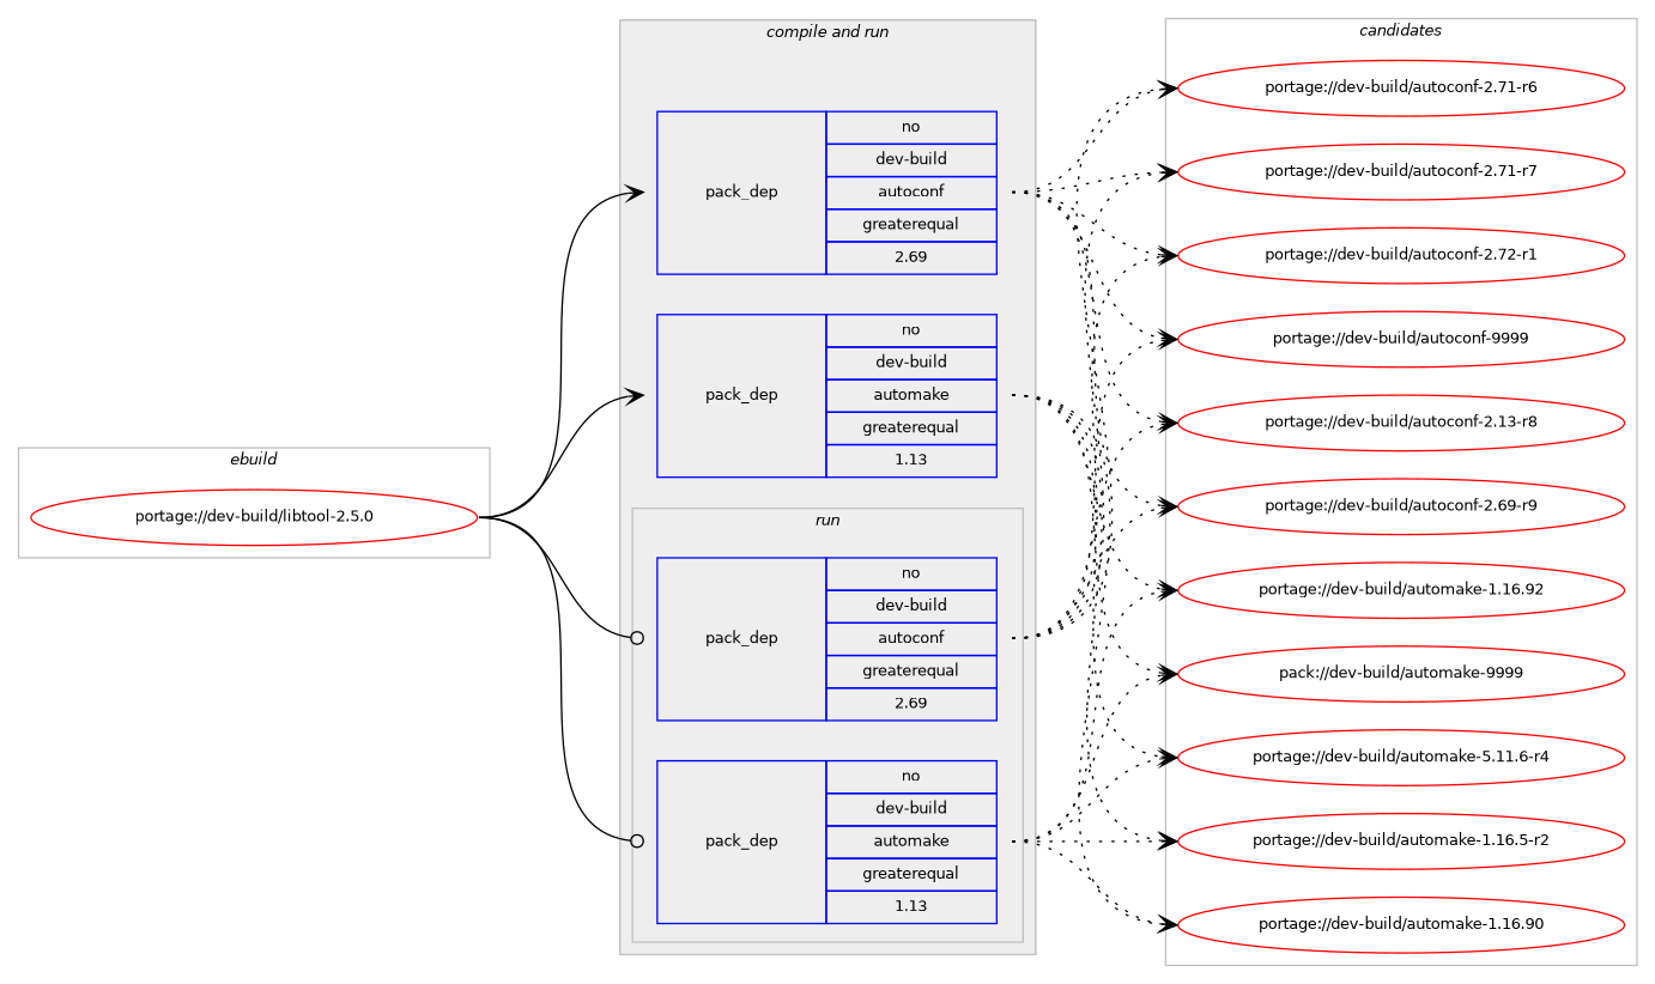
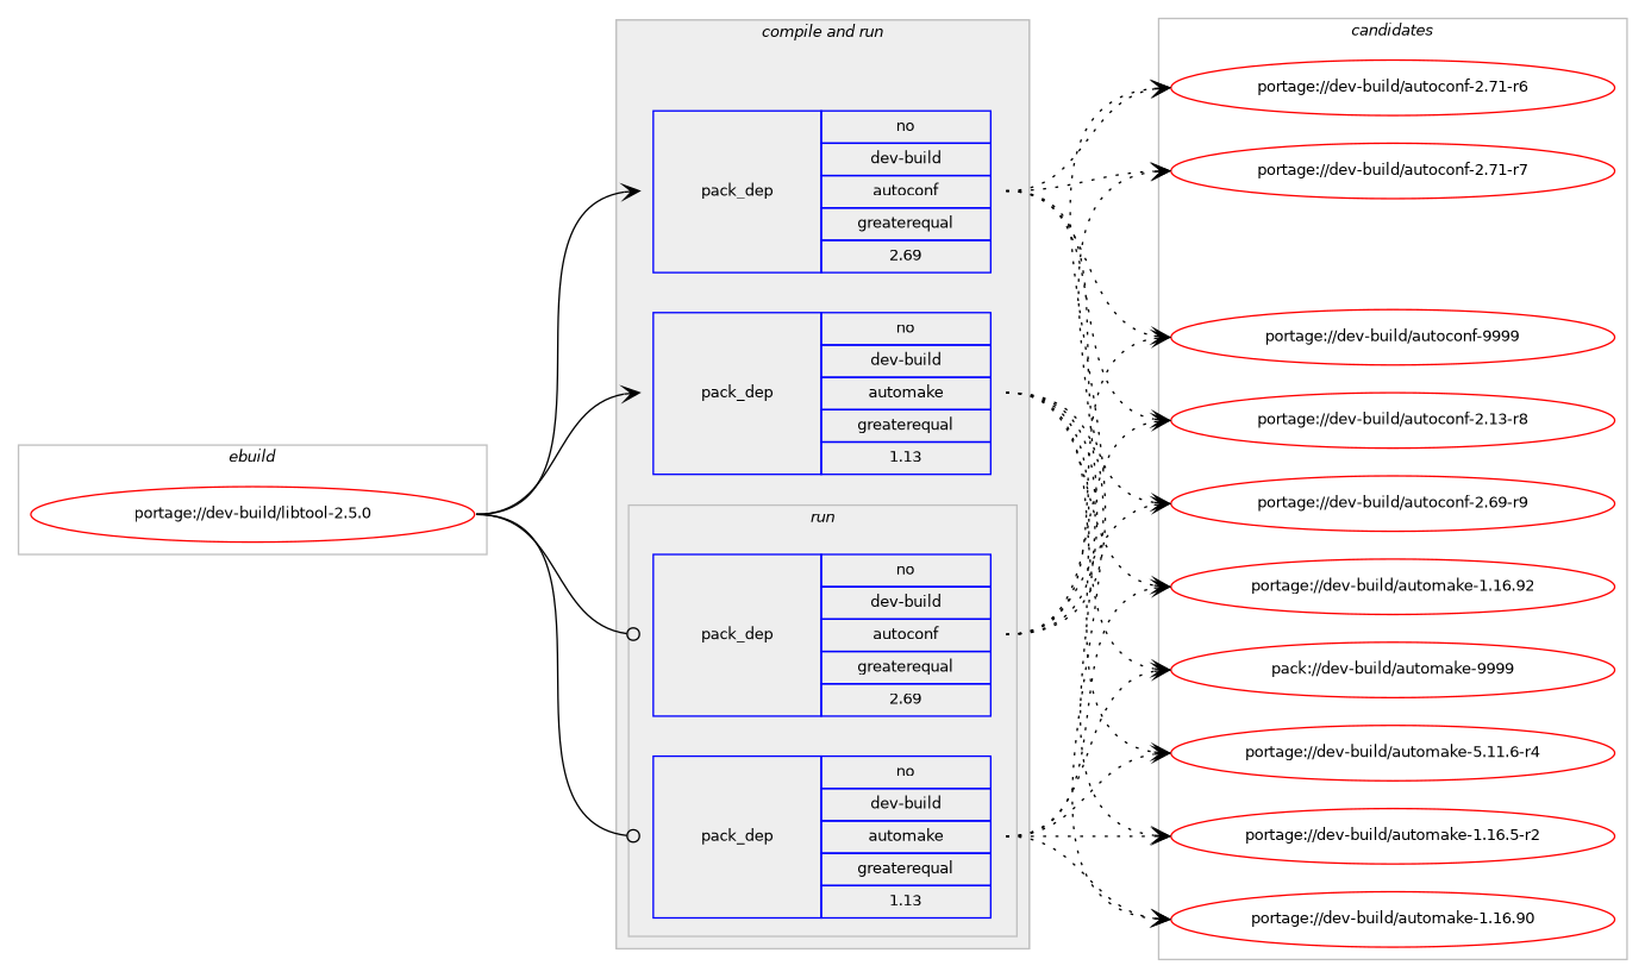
  digraph {
    compound=true
    concentrate=true
    fontname=Helvetica
    fontsize=10
    newrank=true
    rankdir=LR
    ranksep=1.5
    node [color=red fontname=Helvetica fontsize=10]
    edge [arrowhead=vee headport=w style=dotted tailport=e weight=100]
    n1 [label="portage://dev-build/libtool-2.5.0" width=4]
    n2 [color=blue label=<<TABLE BORDER="0" CELLBORDER="1" CELLSPACING="0" CELLPADDING="4" WIDTH="220"><TR><TD ROWSPAN="6" CELLPADDING="30">pack_dep</TD></TR><TR><TD WIDTH="110">no</TD></TR><TR><TD>dev-build</TD></TR><TR><TD>autoconf</TD></TR><TR><TD>greaterequal</TD></TR><TR><TD>2.69</TD></TR></TABLE>> shape=none]
    n3 [color=blue label=<<TABLE BORDER="0" CELLBORDER="1" CELLSPACING="0" CELLPADDING="4" WIDTH="220"><TR><TD ROWSPAN="6" CELLPADDING="30">pack_dep</TD></TR><TR><TD WIDTH="110">no</TD></TR><TR><TD>dev-build</TD></TR><TR><TD>automake</TD></TR><TR><TD>greaterequal</TD></TR><TR><TD>1.13</TD></TR></TABLE>> shape=none]
    n4 [color=blue label=<<TABLE BORDER="0" CELLBORDER="1" CELLSPACING="0" CELLPADDING="4" WIDTH="220"><TR><TD ROWSPAN="6" CELLPADDING="30">pack_dep</TD></TR><TR><TD WIDTH="110">no</TD></TR><TR><TD>dev-build</TD></TR><TR><TD>autoconf</TD></TR><TR><TD>greaterequal</TD></TR><TR><TD>2.69</TD></TR></TABLE>> shape=none]
    n5 [color=blue label=<<TABLE BORDER="0" CELLBORDER="1" CELLSPACING="0" CELLPADDING="4" WIDTH="220"><TR><TD ROWSPAN="6" CELLPADDING="30">pack_dep</TD></TR><TR><TD WIDTH="110">no</TD></TR><TR><TD>dev-build</TD></TR><TR><TD>automake</TD></TR><TR><TD>greaterequal</TD></TR><TR><TD>1.13</TD></TR></TABLE>> shape=none]
    n6 [label="portage://dev-build/autoconf-2.13-r8" width=4]
    n7 [label="portage://dev-build/autoconf-2.69-r9" width=4]
    n8 [label="portage://dev-build/autoconf-2.71-r6" width=4]
    n9 [label="portage://dev-build/autoconf-2.71-r7" width=4]
-   n10 [label="portage://dev-build/autoconf-2.72-r1" width=4]
    n11 [label="portage://dev-build/autoconf-9999" width=4]
    n12 [label="portage://dev-build/automake-5.11.6-r4" width=4]
    n13 [label="portage://dev-build/automake-1.16.5-r2" width=4]
    n14 [label="portage://dev-build/automake-1.16.90" width=4]
    n15 [label="portage://dev-build/automake-1.16.92" width=4]
    n16 [label="pack://dev-build/automake-9999" width=4]
    subgraph cluster_1 {
      color=gray
      label=<<i>ebuild</i>>
      rank=same
      n1
    }
    subgraph cluster_2 {
      color=gray
      label=<<i>dependencies</i>>
      subgraph cluster_3 {
        color=gray
        fillcolor="#eeeeee"
        label=<<i>compile</i>>
        style=filled
        subgraph sub_4 {
          color=gray
          fillcolor="#eeeeee"
          label=<<i>compile</i>>
          style=filled
          n2
        }
        subgraph sub_5 {
          color=gray
          fillcolor="#eeeeee"
          label=<<i>compile</i>>
          style=filled
          n3
        }
      }
      subgraph cluster_6 {
        color=gray
        fillcolor="#eeeeee"
        label=<<i>compile and run</i>>
        style=filled
      }
      subgraph cluster_7 {
        color=gray
        fillcolor="#eeeeee"
        label=<<i>run</i>>
        style=filled
        subgraph sub_8 {
          color=gray
          fillcolor="#eeeeee"
          label=<<i>run</i>>
          style=filled
          n4
        }
        subgraph sub_9 {
          color=gray
          fillcolor="#eeeeee"
          label=<<i>run</i>>
          style=filled
          n5
        }
      }
    }
    subgraph cluster_10 {
      color=gray
      label=<<i>candidates</i>>
      rank=same
      subgraph sub_11 {
        color=black
        label=<<i>candidates</i>>
        nodesep=1
        rank=same
        n6
        n7
        n8
        n9
-       n10
        n11
      }
      subgraph sub_12 {
        color=black
        label=<<i>candidates</i>>
        nodesep=1
        rank=same
        n12
        n13
        n14
        n15
        n16
      }
      subgraph sub_13 {
        color=black
        label=<<i>candidates</i>>
        nodesep=1
        rank=same
        n6
        n7
        n8
        n9
-       n10
        n11
      }
      subgraph sub_14 {
        color=black
        label=<<i>candidates</i>>
        nodesep=1
        rank=same
        n12
        n13
        n14
        n15
        n16
      }
    }
    n1 -> n2 [style=solid weight=20]
    n1 -> n3 [style=solid weight=20]
    n1 -> n4 [arrowhead=odot style=solid weight=20]
    n1 -> n5 [arrowhead=odot style=solid weight=20]
    n2 -> n6
    n2 -> n7
    n2 -> n8
    n2 -> n9
-   n2 -> n10
    n2 -> n11
    n3 -> n12
    n3 -> n13
    n3 -> n14
    n3 -> n15
    n3 -> n16
    n4 -> n6
    n4 -> n7
    n4 -> n8
    n4 -> n9
-   n4 -> n10
    n4 -> n11
    n5 -> n12
    n5 -> n13
    n5 -> n14
    n5 -> n15
    n5 -> n16
  }
